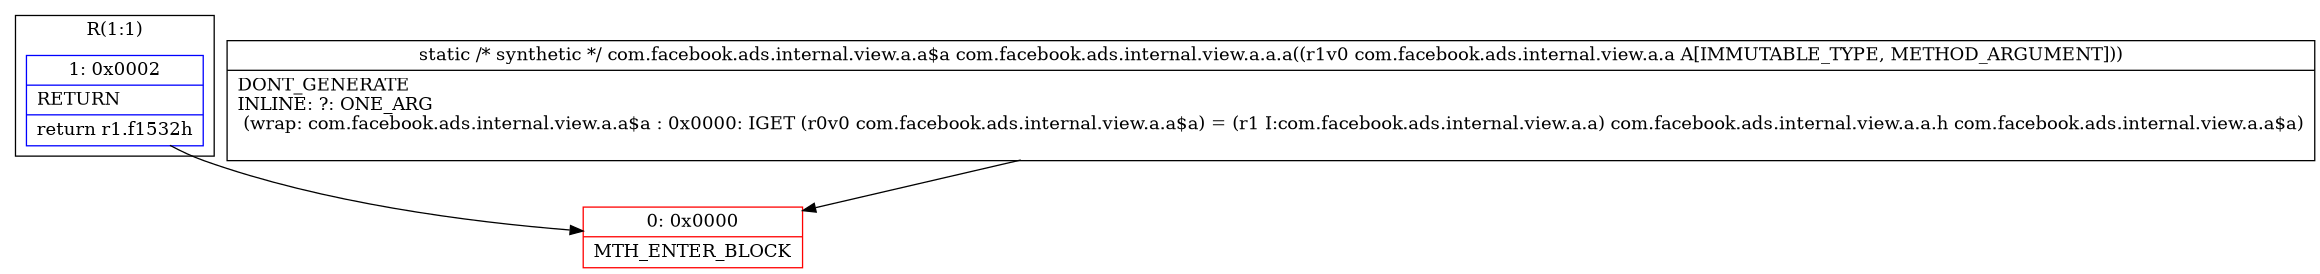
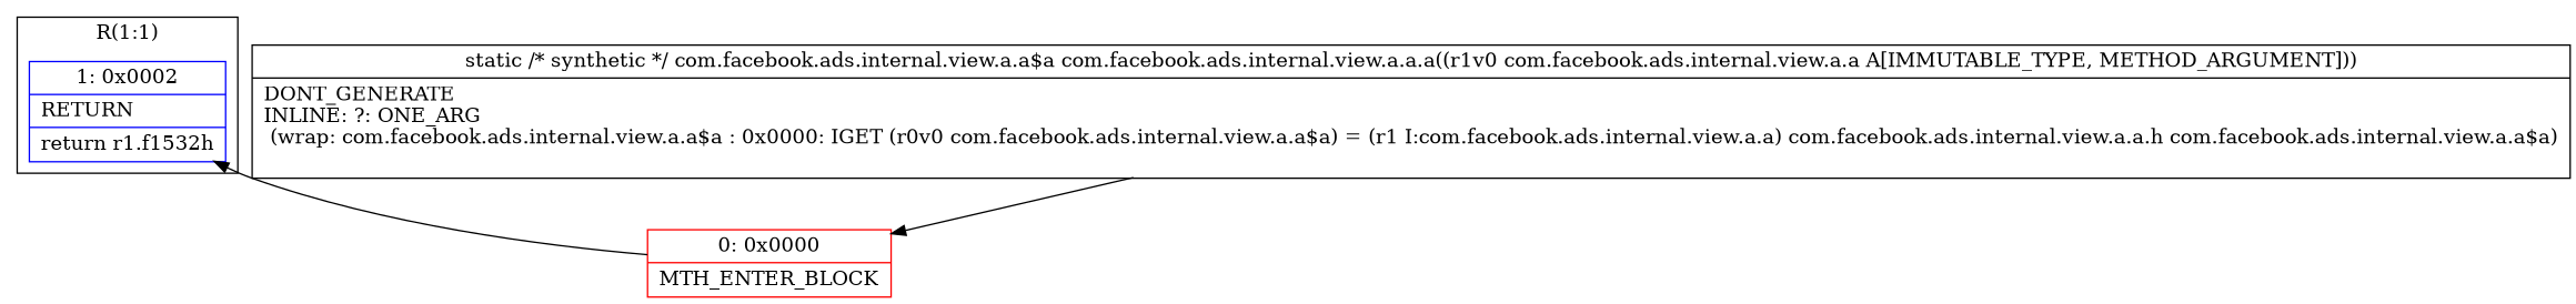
  digraph {
    fontname="DejaVu Serif"
    node [shape=record fontname="DejaVu Serif"]
    edge [fontname="DejaVu Serif"]
    n1 [color=blue label="{1\:\ 0x0002|RETURN\l|return r1.f1532h\l}"]
    n2 [color=red label="{0\:\ 0x0000|MTH_ENTER_BLOCK\l}"]
    n3 [label="{static \/* synthetic *\/ com.facebook.ads.internal.view.a.a$a com.facebook.ads.internal.view.a.a.a((r1v0 com.facebook.ads.internal.view.a.a A[IMMUTABLE_TYPE, METHOD_ARGUMENT]))  | DONT_GENERATE\lINLINE: ?: ONE_ARG  \l  (wrap: com.facebook.ads.internal.view.a.a$a : 0x0000: IGET  (r0v0 com.facebook.ads.internal.view.a.a$a) = (r1 I:com.facebook.ads.internal.view.a.a) com.facebook.ads.internal.view.a.a.h com.facebook.ads.internal.view.a.a$a)\l\l}"]
    subgraph cluster_1 {
      label="R(1:1)"
      n1
    }
-   n1 -> n2
+   n2 -> n1
    n3 -> n2
  }
